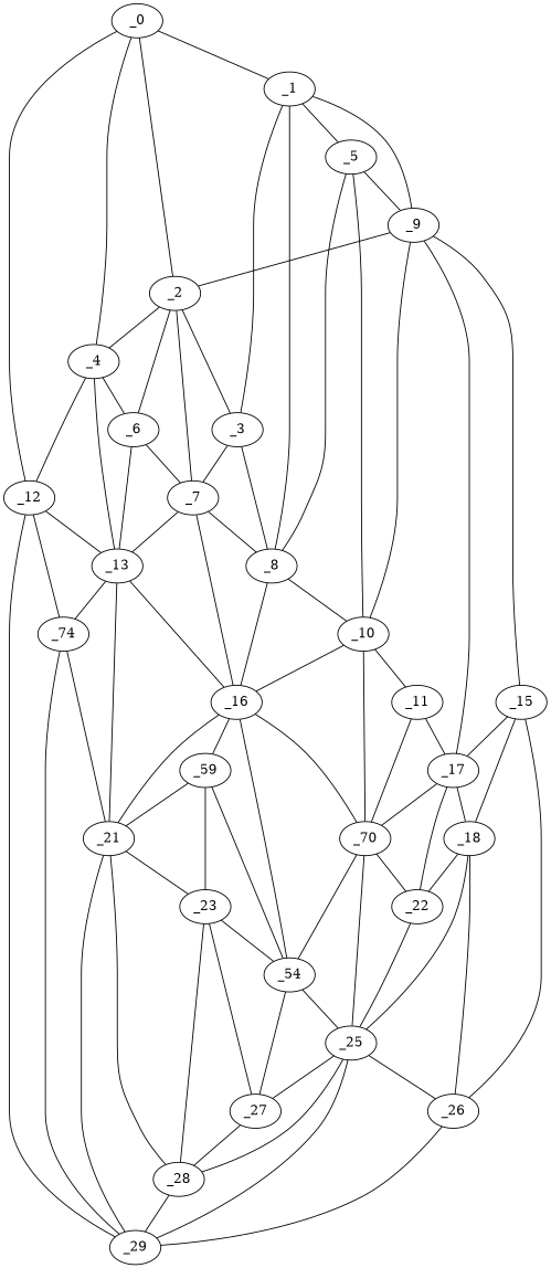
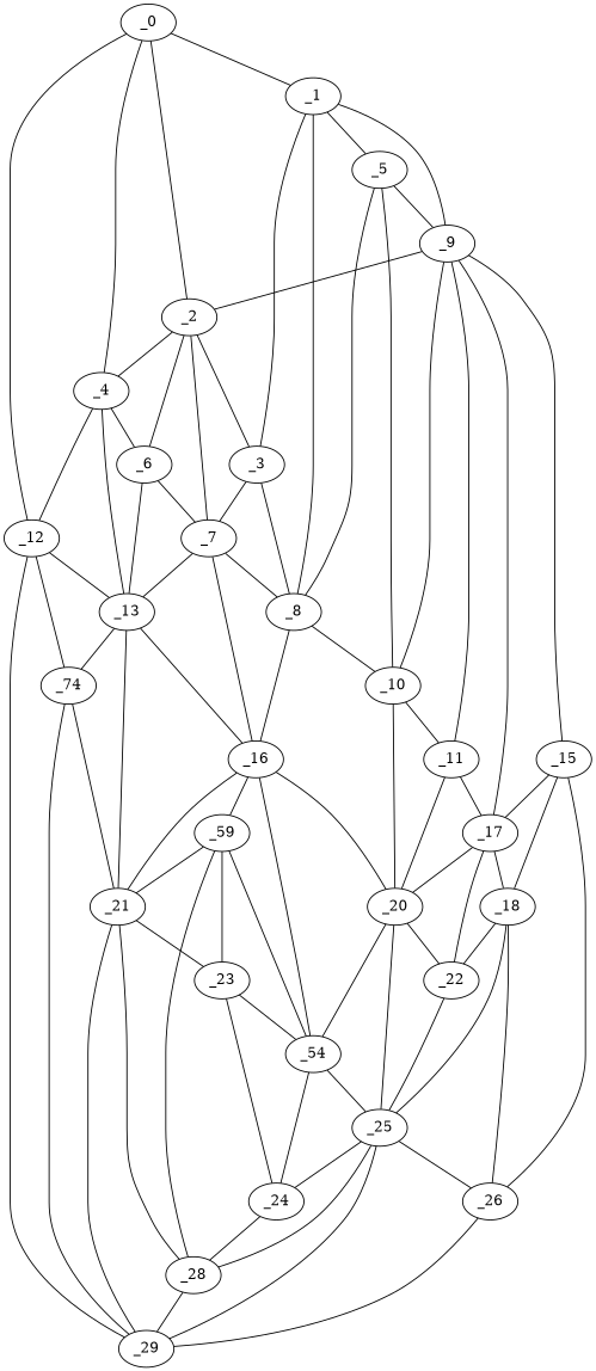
  graph {
    node [x=30 y=43]
    edge [valence=2]
    _0 [y=12]
    _1 [y=49]
    _2 [x=31 y=36]
    _4 [x=36 y=23]
    _12 [x=60 y=5]
    _3 [x=35]
    _5 [x=36 y=60]
    _8 [x=44 y=54]
    _9 [x=49 y=94]
    _6 [x=37 y=31]
    _7 [x=39 y=37]
    _13 [x=66 y=27]
    n13 [label=_74 x=67 y=13]
    _29 [x=106 y=10]
    _10 [x=51 y=79]
    _16 [x=73 y=41]
    _11 [x=55 y=88]
    _15 [x=70 y=123]
    _17 [x=73 y=109]
    _21 [x=85 y=26]
-   _20 [x=84 y=98 label=_70]
+   _20 [x=84 y=98]
    n22 [label=_59 x=83 y=39]
    n23 [label=_54 x=91]
    _18 [x=81 y=119]
    _26 [x=96 y=119]
    _22 [x=85 y=103]
    _23 [x=89 y=28]
    _28 [x=102 y=21]
    _25 [x=96 y=110]
-   _27 [x=98 y=34]
+   _27 [x=98 y=34 label=_24]
    _0 -- _1 [valence=1]
    _0 -- _2
    _0 -- _4 [valence=1]
    _0 -- _12 [valence=1]
    _1 -- _3
    _1 -- _5
    _1 -- _8
    _1 -- _9 [valence=1]
    _2 -- _4 [valence=1]
    _2 -- _3
    _2 -- _6
    _2 -- _7
    _4 -- _12
    _4 -- _6
    _4 -- _13 [valence=1]
    _12 -- _13 [valence=1]
    _12 -- n13 [valence=1]
    _12 -- _29 [valence=1]
    _3 -- _8
    _3 -- _7
    _5 -- _8
    _5 -- _9 [valence=1]
    _5 -- _10 [valence=1]
    _8 -- _10
    _8 -- _16
    _9 -- _2 [valence=1]
    _9 -- _10
+   _9 -- _11
    _9 -- _15 [valence=1]
    _9 -- _17 [valence=1]
    _6 -- _7
    _6 -- _13
    _7 -- _8
    _7 -- _13 [valence=1]
    _7 -- _16 [valence=1]
    _13 -- n13
    _13 -- _16 [valence=1]
    _13 -- _21 [valence=1]
    n13 -- _29 [valence=1]
    n13 -- _21
-   _10 -- _16 [valence=1]
    _10 -- _11
    _10 -- _20
    _16 -- _21
    _16 -- _20 [valence=1]
    _16 -- n22
    _16 -- n23
    _11 -- _17
    _11 -- _20
    _15 -- _17
    _15 -- _18 [valence=1]
    _15 -- _26 [valence=1]
    _17 -- _20 [valence=1]
    _17 -- _18
    _17 -- _22
    _21 -- _29 [valence=1]
    _21 -- _23
    _21 -- _28
    _20 -- n23
    _20 -- _22 [valence=1]
    _20 -- _25
    n22 -- _21 [valence=1]
    n22 -- n23 [valence=1]
    n22 -- _23
    n23 -- _25 [valence=1]
    n23 -- _27
    _18 -- _26
    _18 -- _22 [valence=1]
    _18 -- _25 [valence=1]
    _26 -- _29 [valence=1]
    _22 -- _25
    _23 -- n23
-   _23 -- _28
+   n22 -- _28
    _23 -- _27 [valence=1]
    _28 -- _29
    _25 -- _29 [valence=1]
    _25 -- _26 [valence=1]
    _25 -- _28
    _25 -- _27
    _27 -- _28 [valence=1]
  }
